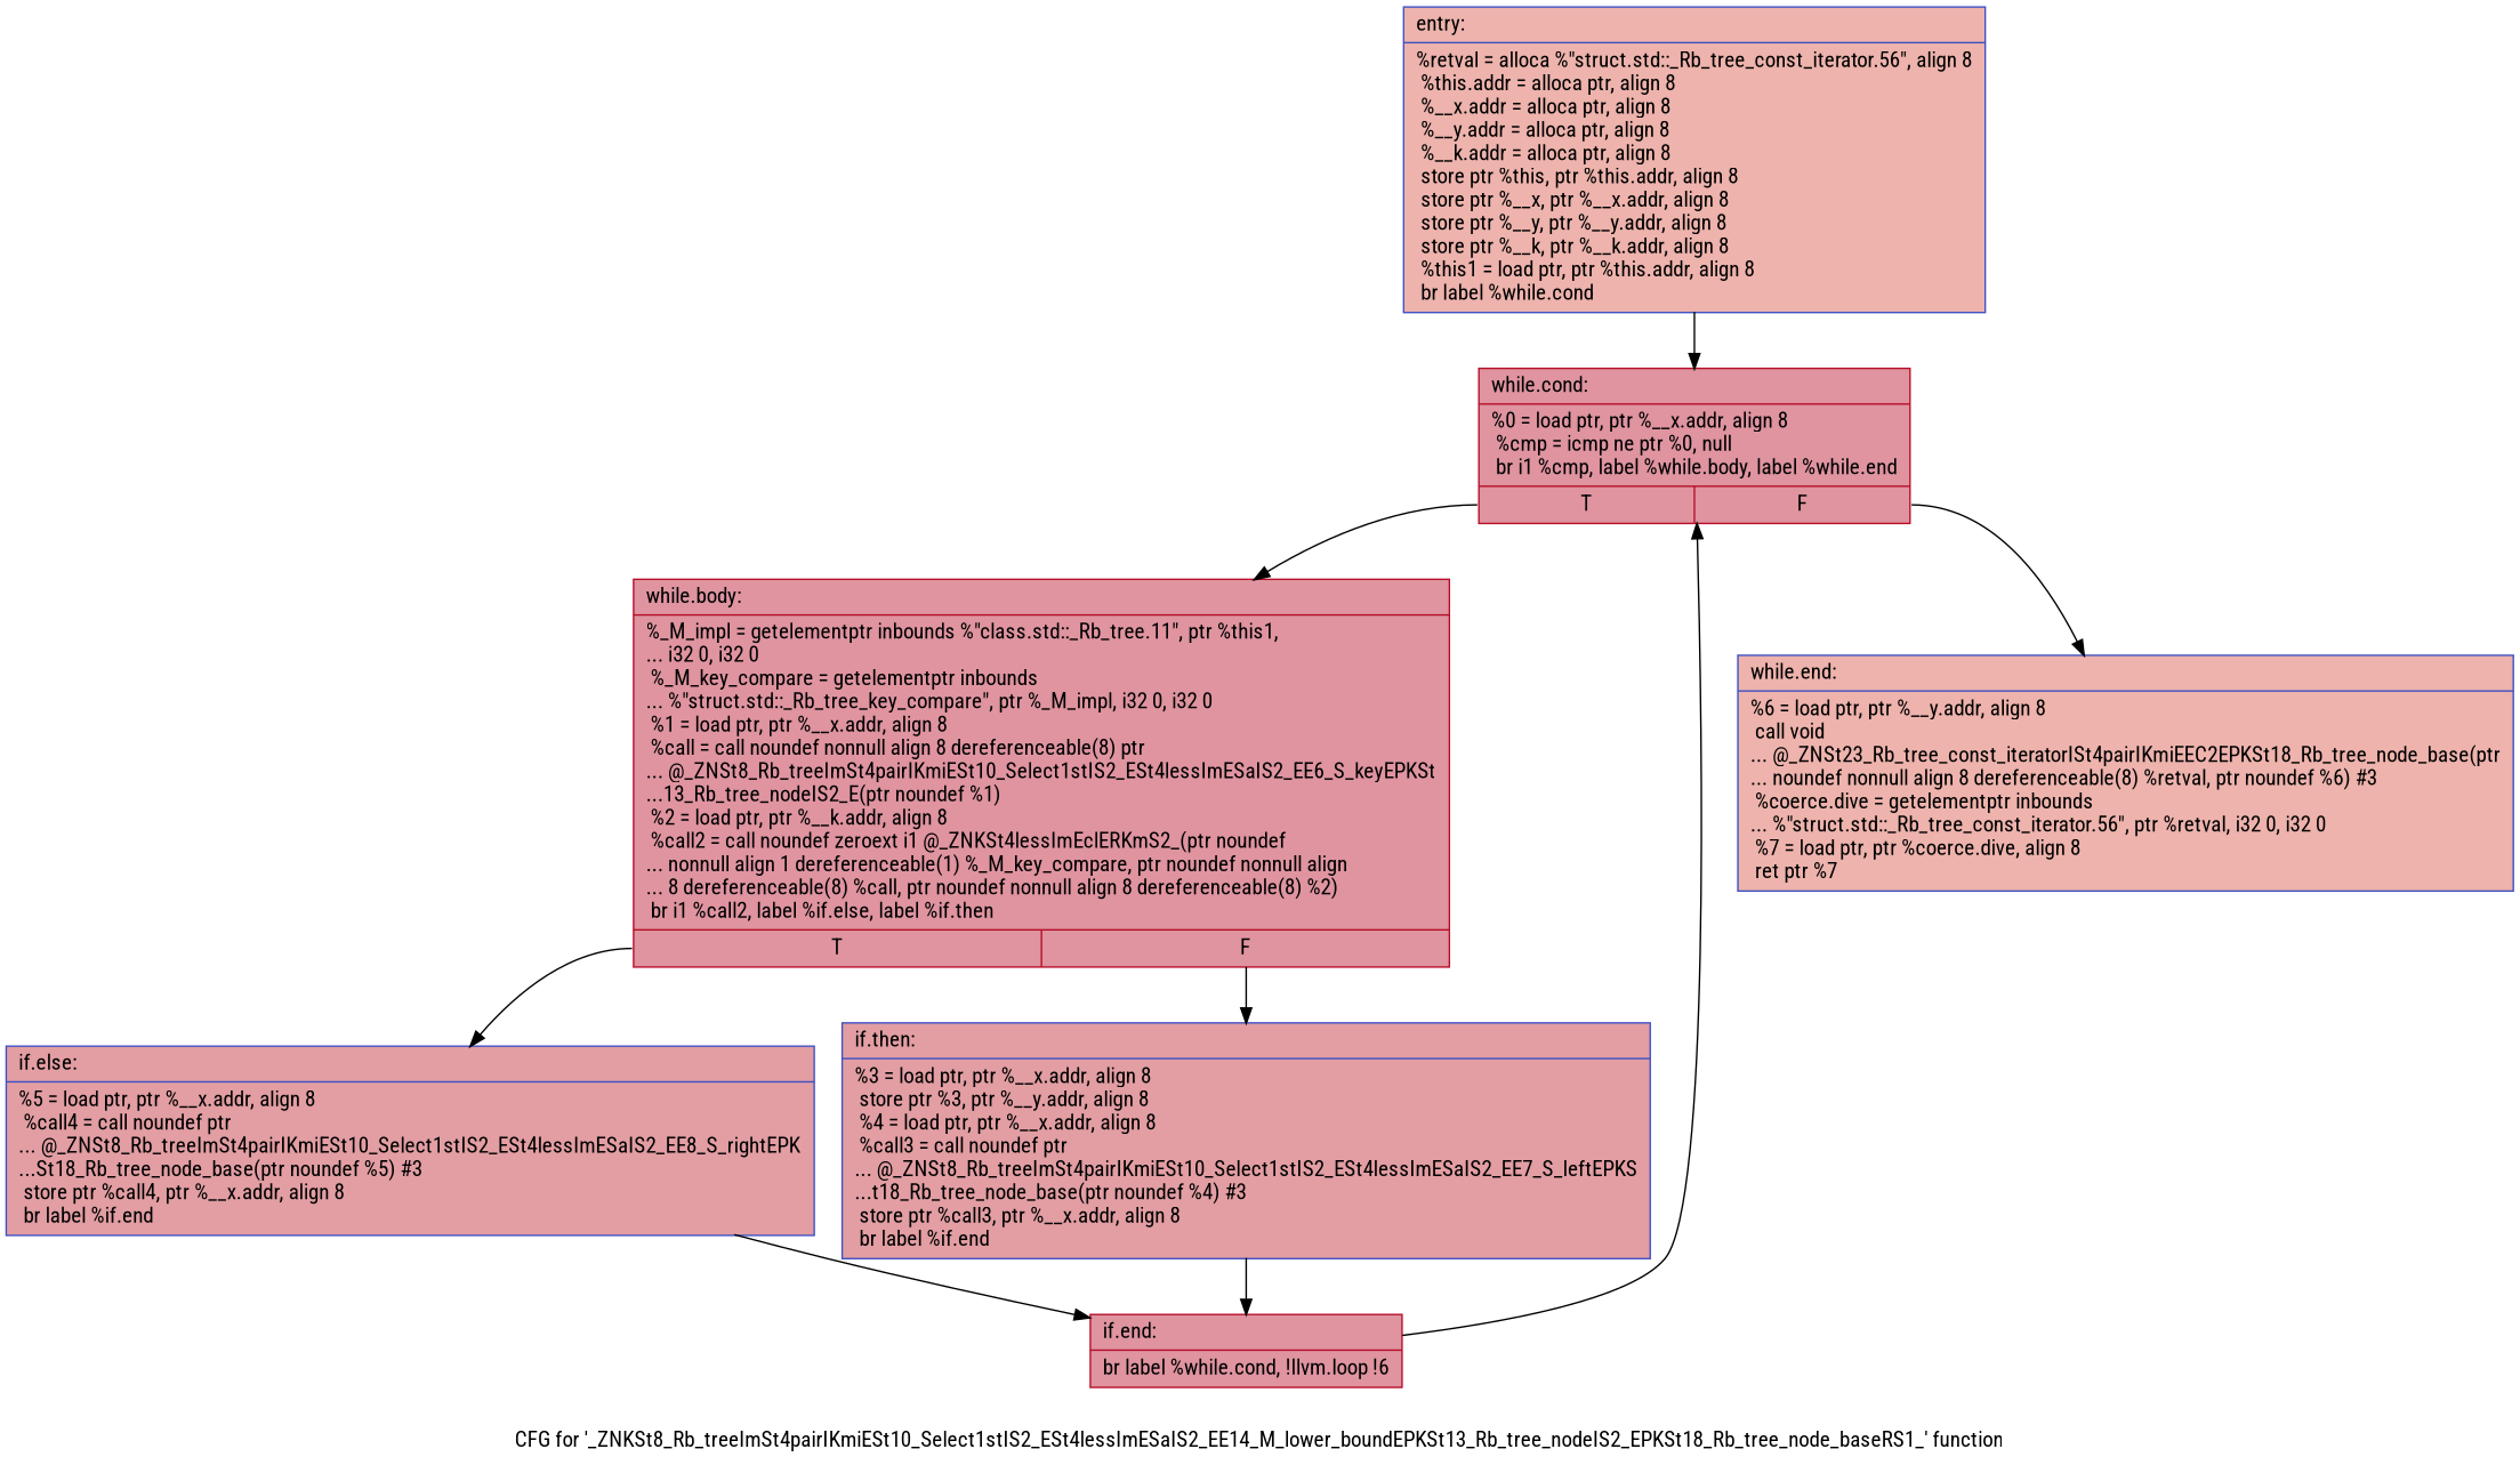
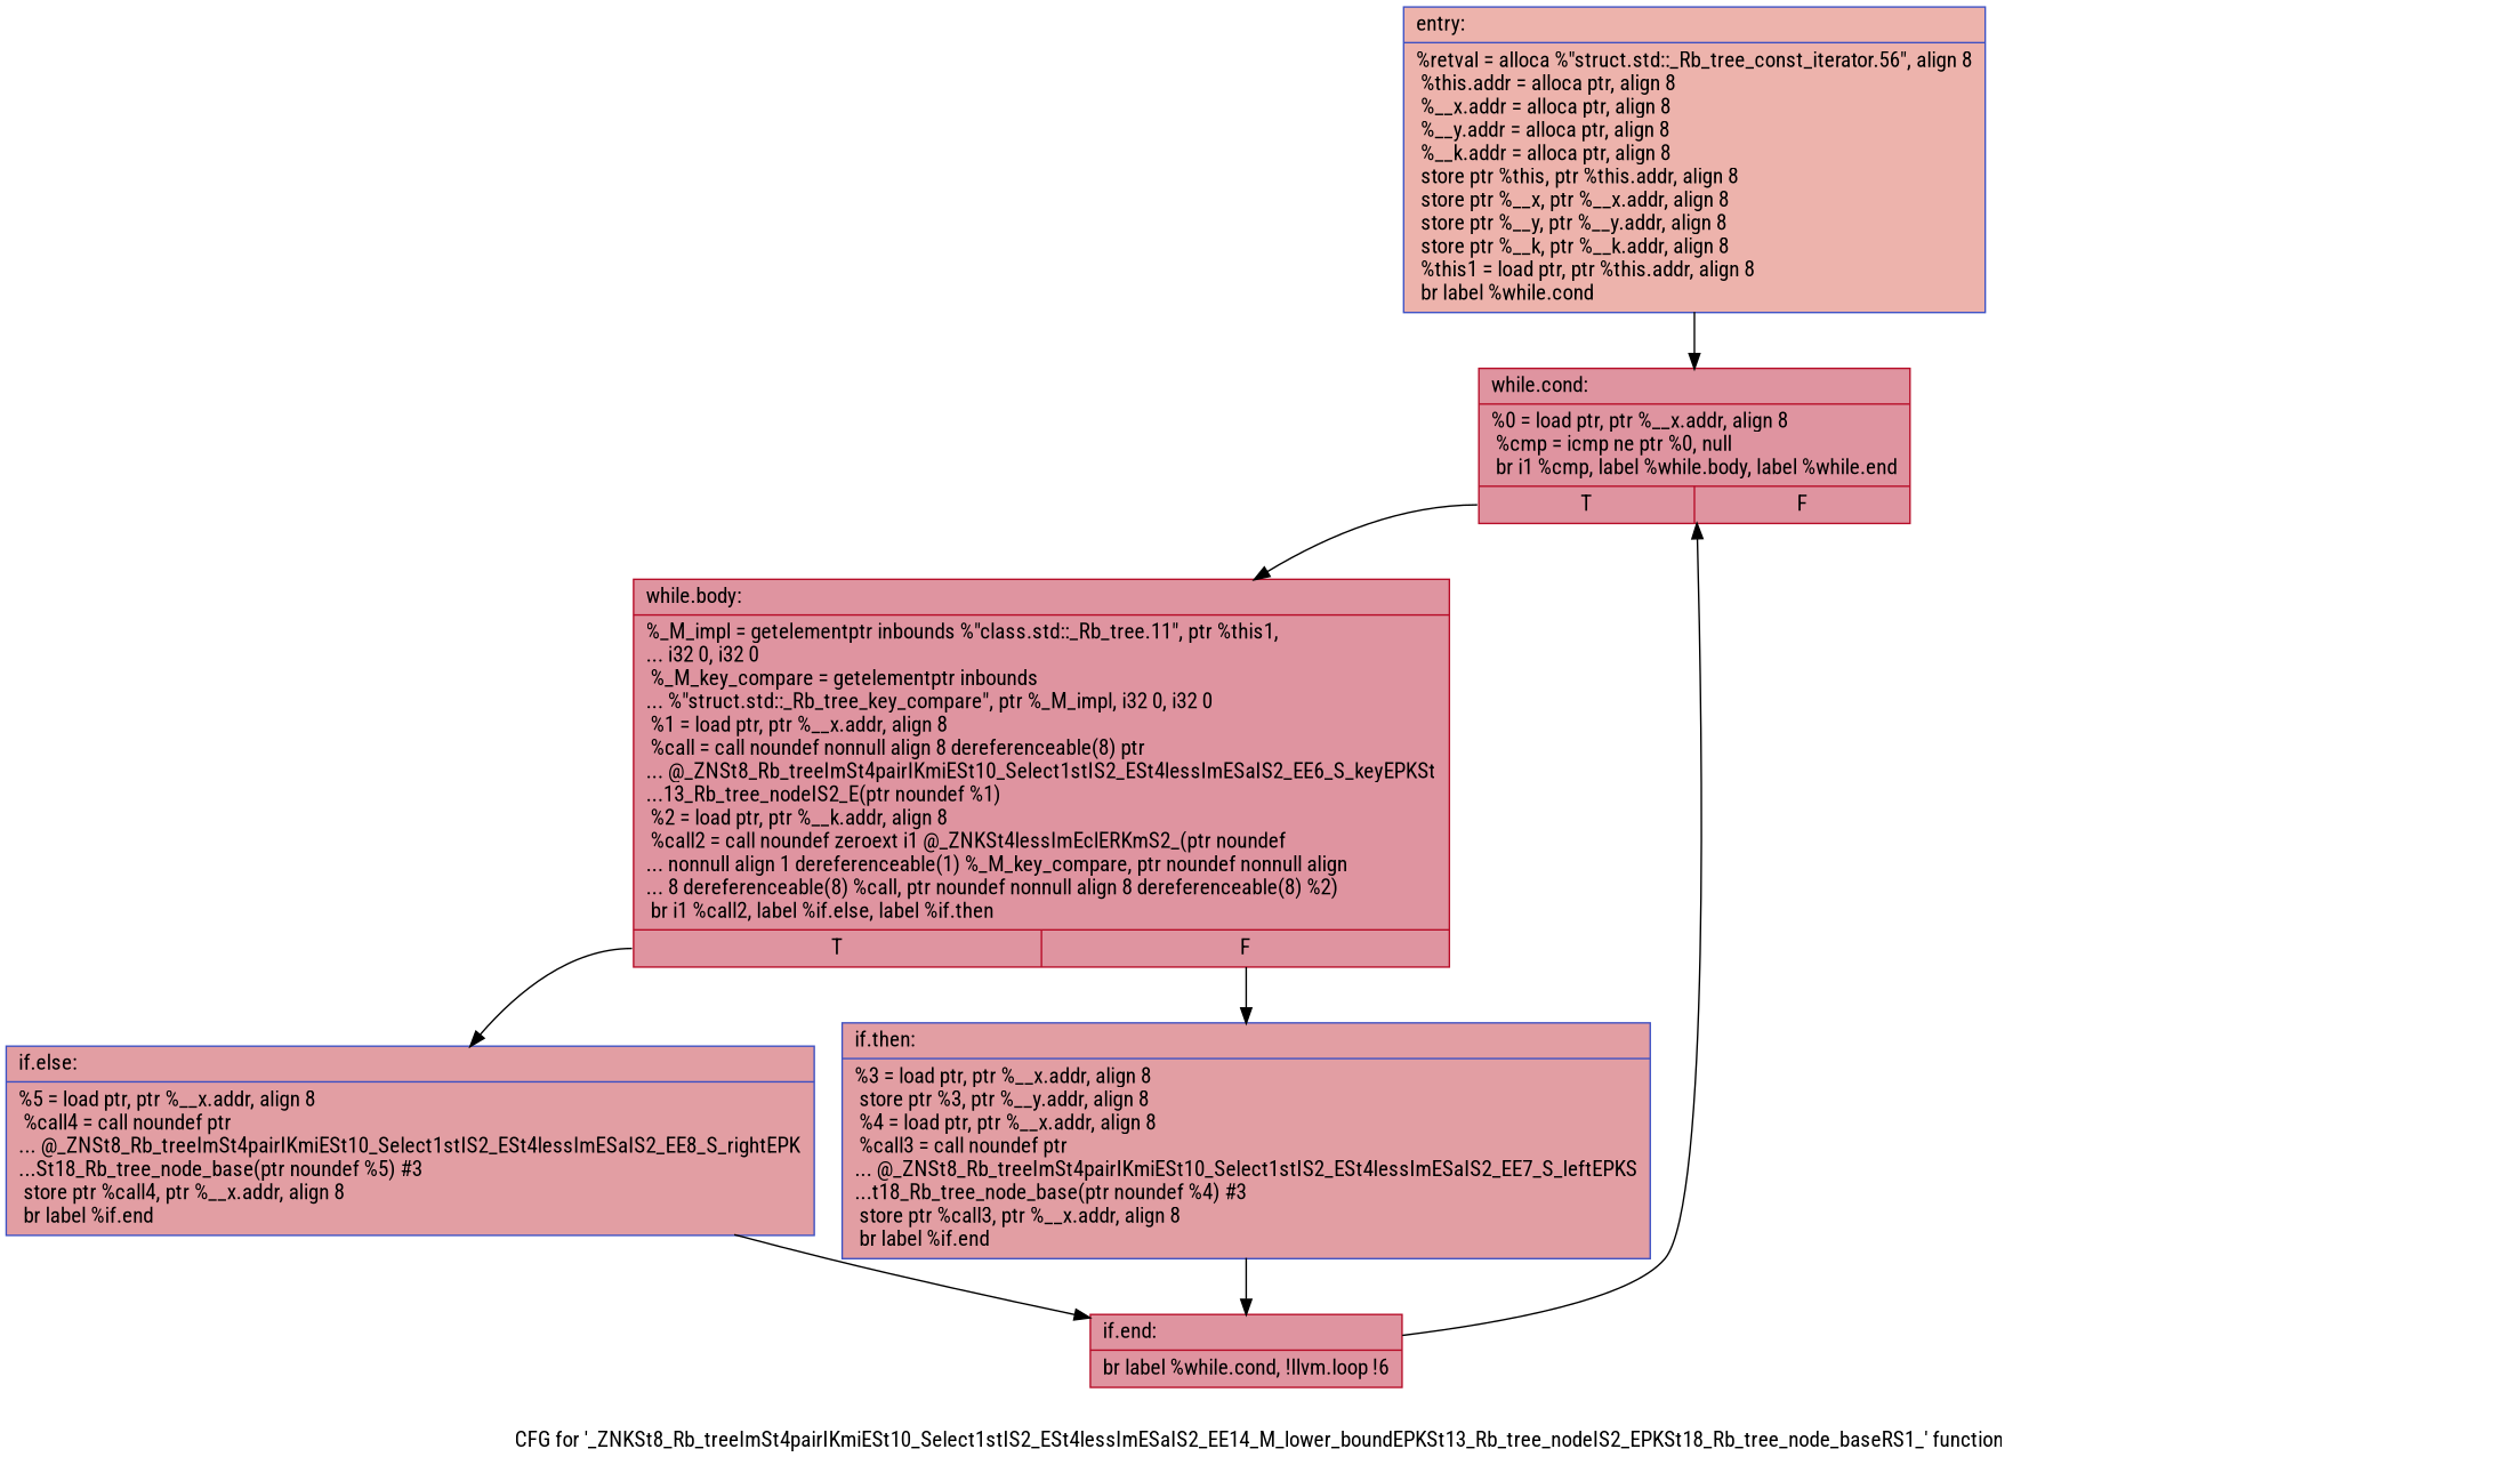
  digraph {
    label="CFG for '_ZNKSt8_Rb_treeImSt4pairIKmiESt10_Select1stIS2_ESt4lessImESaIS2_EE14_M_lower_boundEPKSt13_Rb_tree_nodeIS2_EPKSt18_Rb_tree_node_baseRS1_' function"
    fontname="Roboto Condensed"
    node [color="#3d50c3ff" fillcolor="#b70d2870" fontname="Roboto Condensed" shape=record style=filled]
    edge [fontname="Roboto Condensed"]
    n1 [fillcolor="#d6524470" label="{entry:\l|  %retval = alloca %\"struct.std::_Rb_tree_const_iterator.56\", align 8\l  %this.addr = alloca ptr, align 8\l  %__x.addr = alloca ptr, align 8\l  %__y.addr = alloca ptr, align 8\l  %__k.addr = alloca ptr, align 8\l  store ptr %this, ptr %this.addr, align 8\l  store ptr %__x, ptr %__x.addr, align 8\l  store ptr %__y, ptr %__y.addr, align 8\l  store ptr %__k, ptr %__k.addr, align 8\l  %this1 = load ptr, ptr %this.addr, align 8\l  br label %while.cond\l}"]
    n2 [color="#b70d28ff" label="{while.cond:\l|  %0 = load ptr, ptr %__x.addr, align 8\l  %cmp = icmp ne ptr %0, null\l  br i1 %cmp, label %while.body, label %while.end\l|{<s0>T|<s1>F}}"]
    n3 [color="#b70d28ff" label="{while.body:\l|  %_M_impl = getelementptr inbounds %\"class.std::_Rb_tree.11\", ptr %this1,\l... i32 0, i32 0\l  %_M_key_compare = getelementptr inbounds\l... %\"struct.std::_Rb_tree_key_compare\", ptr %_M_impl, i32 0, i32 0\l  %1 = load ptr, ptr %__x.addr, align 8\l  %call = call noundef nonnull align 8 dereferenceable(8) ptr\l... @_ZNSt8_Rb_treeImSt4pairIKmiESt10_Select1stIS2_ESt4lessImESaIS2_EE6_S_keyEPKSt\l...13_Rb_tree_nodeIS2_E(ptr noundef %1)\l  %2 = load ptr, ptr %__k.addr, align 8\l  %call2 = call noundef zeroext i1 @_ZNKSt4lessImEclERKmS2_(ptr noundef\l... nonnull align 1 dereferenceable(1) %_M_key_compare, ptr noundef nonnull align\l... 8 dereferenceable(8) %call, ptr noundef nonnull align 8 dereferenceable(8) %2)\l  br i1 %call2, label %if.else, label %if.then\l|{<s0>T|<s1>F}}"]
-   n4 [fillcolor="#d6524470" label="{while.end:\l|  %6 = load ptr, ptr %__y.addr, align 8\l  call void\l... @_ZNSt23_Rb_tree_const_iteratorISt4pairIKmiEEC2EPKSt18_Rb_tree_node_base(ptr\l... noundef nonnull align 8 dereferenceable(8) %retval, ptr noundef %6) #3\l  %coerce.dive = getelementptr inbounds\l... %\"struct.std::_Rb_tree_const_iterator.56\", ptr %retval, i32 0, i32 0\l  %7 = load ptr, ptr %coerce.dive, align 8\l  ret ptr %7\l}"]
    n5 [fillcolor="#be242e70" label="{if.else:\l|  %5 = load ptr, ptr %__x.addr, align 8\l  %call4 = call noundef ptr\l... @_ZNSt8_Rb_treeImSt4pairIKmiESt10_Select1stIS2_ESt4lessImESaIS2_EE8_S_rightEPK\l...St18_Rb_tree_node_base(ptr noundef %5) #3\l  store ptr %call4, ptr %__x.addr, align 8\l  br label %if.end\l}"]
    n6 [fillcolor="#be242e70" label="{if.then:\l|  %3 = load ptr, ptr %__x.addr, align 8\l  store ptr %3, ptr %__y.addr, align 8\l  %4 = load ptr, ptr %__x.addr, align 8\l  %call3 = call noundef ptr\l... @_ZNSt8_Rb_treeImSt4pairIKmiESt10_Select1stIS2_ESt4lessImESaIS2_EE7_S_leftEPKS\l...t18_Rb_tree_node_base(ptr noundef %4) #3\l  store ptr %call3, ptr %__x.addr, align 8\l  br label %if.end\l}"]
    n7 [color="#b70d28ff" label="{if.end:\l|  br label %while.cond, !llvm.loop !6\l}"]
    n1 -> n2
    n2 -> n3 [tailport=s0]
-   n2 -> n4 [tailport=s1]
    n3 -> n5 [tailport=s0]
    n3 -> n6 [tailport=s1]
    n5 -> n7
    n6 -> n7
    n7 -> n2
  }
